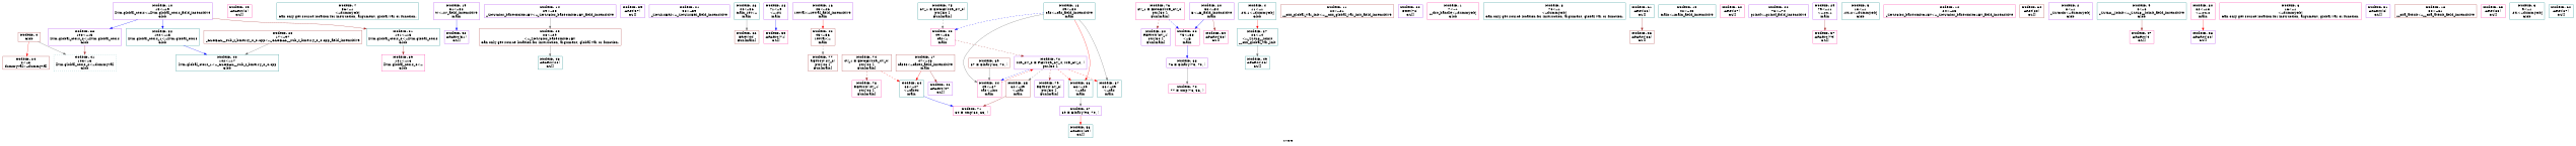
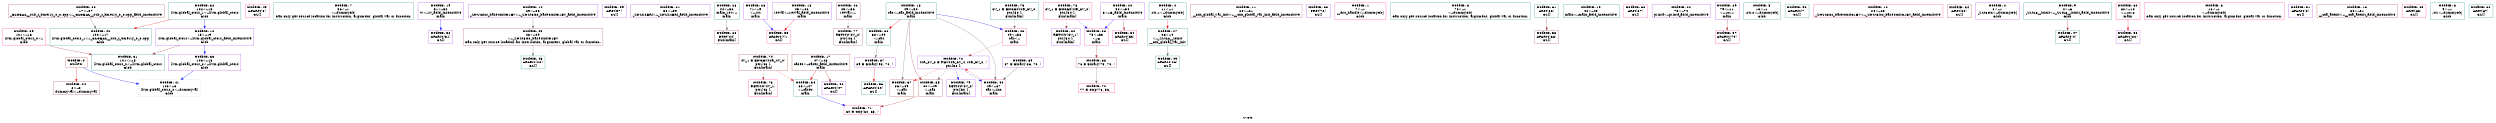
  digraph {
    label=SVFG
    node [color=teal shape=record]
    edge [color=gray40 style=solid]
-   n1 [color=brown label="{NodeID: 0\nGlob}"]
+   n1 [color=brown label="{NodeID: 0\nNullPtr}"]
    n2 [color=brown label="{NodeID: 24\n2\<--3\ndummyVal\<--dummyVal\n}"]
    n3 [label="{NodeID: 41\n103\<--3\nllvm.global_ctors_2\<--dummyVal\nGlob }" style=dotted]
    n4 [color=deeppink label="{NodeID: 45\nAPARM(8)\nCS[]}" style=double]
    n5 [label="{NodeID: 7\n56\<--1\n\<--dummyObj\nCan only get source location for instruction, argument, global var or function.}"]
    n6 [color=purple label="{NodeID: 52\nAPARM(51)\nCS[]}" style=double]
    n7 [color=purple label="{NodeID: 14\n29\<--35\n_ZNSt8ios_base4InitD1Ev\<--_ZNSt8ios_base4InitD1Ev_field_insensitive\n}"]
    n8 [color=brown label="{NodeID: 25\n28\<--29\n\<--_ZNSt8ios_base4InitD1Ev\nCan only get source location for instruction, argument, global var or function.}"]
    n9 [label="{NodeID: 48\nAPARM(28)\nCS[]}" style=double]
    n10 [color=purple label="{NodeID: 59\nARet(57)\nCS[]}" style=double]
    n11 [color=purple label="{NodeID: 21\n58\<--59\n_ZNSirsERi\<--_ZNSirsERi_field_insensitive\n}"]
    n12 [color=brown label="{NodeID: 66\nFRet(44)\nFun[main]}" style=double]
    n13 [color=purple label="{NodeID: 28\n71\<--9\n\<--.str\nmain\n}"]
    n14 [color=deeppink label="{NodeID: 55\nAPARM(71)\nCS[]}" style=double]
    n15 [color=brown label="{NodeID: 42\n45\<--56\nretval\<--\nmain\n}"]
    n16 [color=brown label="{NodeID: 77\nRETMU(2V_2)\npts\{46 \}\nFun[main]}" style=double]
    n17 [color=brown label="{NodeID: 35\n62\<--49\n\<--cas\nmain\n}"]
    n18 [color=deeppink label="{NodeID: 71\n64 = cmp(62, 63, )\n}"]
    n19 [color=purple label="{NodeID: 80\nRETMU(8V_1)\npts\{54 \}\nFun[main]}" style=double]
    n20 [label="{NodeID: 4\n11\<--1\n.str.1\<--dummyObj\nGlob }"]
    n21 [label="{NodeID: 27\n26\<--4\n\<--_ZStL8__ioinit\n__cxx_global_var_init\n}"]
    n22 [label="{NodeID: 49\nAPARM(26)\nCS[]}" style=double]
    n23 [color=brown label="{NodeID: 11\n20\<--21\n__cxx_global_var_init\<--__cxx_global_var_init_field_insensitive\n}"]
    n24 [label="{NodeID: 56\nAPARM(69)\nCS[]}" style=double]
    n25 [label="{NodeID: 18\n49\<--50\ncas\<--cas_field_insensitive\nmain\n}"]
    n26 [label="{NodeID: 36\n68\<--49\n\<--cas\nmain\n}"]
-   n27 [label="{NodeID: 37\n86\<--49\n\<--cas\nmain\n}"]
+   n27 [color=brown label="{NodeID: 37\n86\<--49\n\<--cas\nmain\n}"]
    n28 [color=deeppink label="{NodeID: 43\n49\<--56\ncas\<--\nmain\n}"]
    n29 [color=deeppink label="{NodeID: 44\n49\<--87\ncas\<--inc\nmain\n}"]
    n30 [color=purple label="{NodeID: 67\n69 = Binary(98, 70, )\n}"]
    n31 [color=purple label="{NodeID: 72\nMR_6V_3 = PHI(MR_6V_4, MR_6V_2, )\npts\{50 \}\n}"]
-   n32 [color=brown label="{NodeID: 69\n87 = Binary(86, 70, )\n}"]
+   n32 [color=purple label="{NodeID: 69\n87 = Binary(86, 70, )\n}"]
    n33 [color=purple label="{NodeID: 79\nRETMU(6V_3)\npts\{50 \}\nFun[main]}" style=double]
    n34 [color=purple label="{NodeID: 63\nFRet(72)\nCS[]}" style=double]
    n35 [color=deeppink label="{NodeID: 70\n77 = cmp(76, 56, )\n}"]
    n36 [label="{NodeID: 32\n102\<--15\nllvm.global_ctors_1\<--llvm.global_ctors\nGlob }"]
    n37 [label="{NodeID: 40\n102\<--17\nllvm.global_ctors_1\<--_GLOBAL__sub_I_bmerry_0_0.cpp\nGlob }"]
    n38 [color=deeppink label="{NodeID: 39\n101\<--16\nllvm.global_ctors_0\<--\nGlob }"]
    n39 [color=deeppink label="{NodeID: 1\n7\<--1\n__dso_handle\<--dummyObj\nGlob }"]
    n40 [color=purple label="{NodeID: 46\nAPARM(47)\nCS[]}" style=double]
    n41 [label="{NodeID: 8\n70\<--1\n\<--dummyObj\nCan only get source location for instruction, argument, global var or function.}"]
    n42 [color=brown label="{NodeID: 53\nAPARM(66)\nCS[]}" style=double]
    n43 [label="{NodeID: 15\n42\<--43\nmain\<--main_field_insensitive\n}"]
    n44 [color=deeppink label="{NodeID: 60\nARet(27)\nCS[]}" style=double]
    n45 [color=purple label="{NodeID: 22\n73\<--74\nprintf\<--printf_field_insensitive\n}"]
    n46 [color=purple label="{NodeID: 29\n79\<--11\n\<--.str.1\nmain\n}"]
    n47 [color=deeppink label="{NodeID: 57\nAPARM(79)\nCS[]}" style=double]
    n48 [color=brown label="{NodeID: 74\n4V_1 = ENCHI(MR_4V_0)\npts\{48 \}\nFun[main]}" style=double]
    n49 [label="{NodeID: 34\n63\<--47\n\<--cases\nmain\n}"]
    n50 [color=deeppink label="{NodeID: 78\nRETMU(4V_1)\npts\{48 \}\nFun[main]}" style=double]
    n51 [label="{NodeID: 5\n13\<--1\n.str.2\<--dummyObj\nGlob }"]
+   n52 [label="{NodeID: 50\nAPARM(7)\nCS[]}" style=double]
    n53 [color=deeppink label="{NodeID: 12\n24\<--25\n_ZNSt8ios_base4InitC1Ev\<--_ZNSt8ios_base4InitC1Ev_field_insensitive\n}"]
    n54 [color=purple label="{NodeID: 19\n51\<--52\nW\<--W_field_insensitive\nmain\n}"]
    n55 [color=brown label="{NodeID: 64\nARet(80)\nCS[]}" style=double]
    n56 [label="{NodeID: 26\n44\<--56\nmain_ret\<--\nmain\n}"]
    n57 [color=purple label="{NodeID: 33\n103\<--15\nllvm.global_ctors_2\<--llvm.global_ctors\nGlob }"]
    n58 [color=purple label="{NodeID: 2\n8\<--1\n_ZSt3cin\<--dummyObj\nGlob }"]
-   n59 [color=deeppink label="{NodeID: 47\nAPARM(4)\nCS[]}" style=double]
+   n59 [label="{NodeID: 47\nAPARM(4)\nCS[]}" style=double]
    n60 [label="{NodeID: 9\n4\<--6\n_ZStL8__ioinit\<--_ZStL8__ioinit_field_insensitive\nGlob }"]
    n61 [color=deeppink label="{NodeID: 54\nAPARM(53)\nCS[]}" style=double]
    n62 [color=purple label="{NodeID: 16\n45\<--46\nretval\<--retval_field_insensitive\nmain\n}"]
    n63 [label="{NodeID: 61\nARet(66)\nCS[]}" style=double]
    n64 [color=brown label="{NodeID: 23\n17\<--97\n_GLOBAL__sub_I_bmerry_0_0.cpp\<--_GLOBAL__sub_I_bmerry_0_0.cpp_field_insensitive\n}"]
-   n65 [color=purple label="{NodeID: 68\n76 = Binary(75, 70, )\n}"]
+   n65 [color=brown label="{NodeID: 68\n76 = Binary(75, 70, )\n}"]
    n66 [color=deeppink label="{NodeID: 30\n82\<--13\n\<--.str.2\nmain\n}"]
    n67 [color=purple label="{NodeID: 58\nAPARM(82)\nCS[]}" style=double]
    n68 [label="{NodeID: 75\n6V_1 = ENCHI(MR_6V_0)\npts\{50 \}\nFun[main]}" style=double]
    n69 [color=deeppink label="{NodeID: 6\n16\<--1\n\<--dummyObj\nCan only get source location for instruction, argument, global var or function.}"]
    n70 [color=purple label="{NodeID: 51\nAPARM(8)\nCS[]}" style=double]
    n71 [color=brown label="{NodeID: 13\n30\<--31\n__cxa_atexit\<--__cxa_atexit_field_insensitive\n}"]
    n72 [color=purple label="{NodeID: 20\n53\<--54\nB\<--B_field_insensitive\nmain\n}"]
    n73 [color=deeppink label="{NodeID: 38\n75\<--53\n\<--B\nmain\n}"]
    n74 [color=deeppink label="{NodeID: 65\nARet(83)\nCS[]}" style=double]
    n75 [label="{NodeID: 3\n9\<--1\n.str\<--dummyObj\nGlob }"]
    n76 [color=purple label="{NodeID: 10\n15\<--19\nllvm.global_ctors\<--llvm.global_ctors_field_insensitive\nGlob }"]
    n77 [label="{NodeID: 31\n101\<--15\nllvm.global_ctors_0\<--llvm.global_ctors\nGlob }"]
    n78 [color=brown label="{NodeID: 17\n47\<--48\ncases\<--cases_field_insensitive\nmain\n}"]
    n79 [label="{NodeID: 62\nARet(67)\nCS[]}" style=double]
    n80 [color=deeppink label="{NodeID: 76\n8V_1 = ENCHI(MR_8V_0)\npts\{54 \}\nFun[main]}" style=double]
    n1 -> n2 [color=red]
-   n1 -> n3
+   n1 -> n3 [color=blue]
    n7 -> n8
    n8 -> n9
    n13 -> n14 [color=blue]
    n15 -> n16 [style=dashed]
    n17 -> n18 [color=brown]
    n20 -> n21 [color=red]
    n21 -> n22
+   n25 -> n17 [color=brown]
    n25 -> n26 [color=red]
    n25 -> n27
-   n25 -> n28 [color=blue style=dashed]
+   n25 -> n28 [color=blue]
    n25 -> n29
    n26 -> n30
    n28 -> n31 [color=brown style=dashed]
    n29 -> n31 [color=red style=dashed]
    n30 -> n24 [color=red]
    n31 -> n17 [style=dashed]
-   n31 -> n26 [color=red style=dashed]
    n31 -> n27 [color=red style=dashed]
    n31 -> n29 [color=blue style=dashed]
-   n31 -> n33 [color=brown style=dashed]
+   n31 -> n33 [color=blue style=dashed]
    n32 -> n29
-   n36 -> n37 [color=blue]
+   n36 -> n37 [color=red]
    n46 -> n47 [color=brown]
    n48 -> n49 [color=red style=dashed]
    n48 -> n50 [color=brown style=dashed]
    n49 -> n18 [color=blue]
    n54 -> n6 [color=blue]
    n56 -> n12
-   n57 -> n3 [color=brown]
+   n57 -> n3 [color=blue]
    n60 -> n59 [color=brown]
-   n62 -> n15 [color=red]
+   n62 -> n14 [color=red]
    n63 -> n42 [color=brown]
    n64 -> n37
    n65 -> n35
    n66 -> n67 [color=red]
    n68 -> n28 [style=dashed]
    n72 -> n61 [color=brown]
    n72 -> n73 [color=blue]
-   n73 -> n65 [color=blue]
-   n76 -> n36 [color=blue]
+   n73 -> n65 [color=brown]
+   n36 -> n76 [color=blue]
    n76 -> n57 [color=blue]
    n76 -> n77 [color=brown]
-   n77 -> n38 [color=brown]
+   n38 -> n77 [color=brown]
    n78 -> n40 [color=brown]
    n78 -> n49 [color=red]
    n80 -> n19 [color=brown style=dashed]
    n80 -> n73 [color=blue style=dashed]
  }
